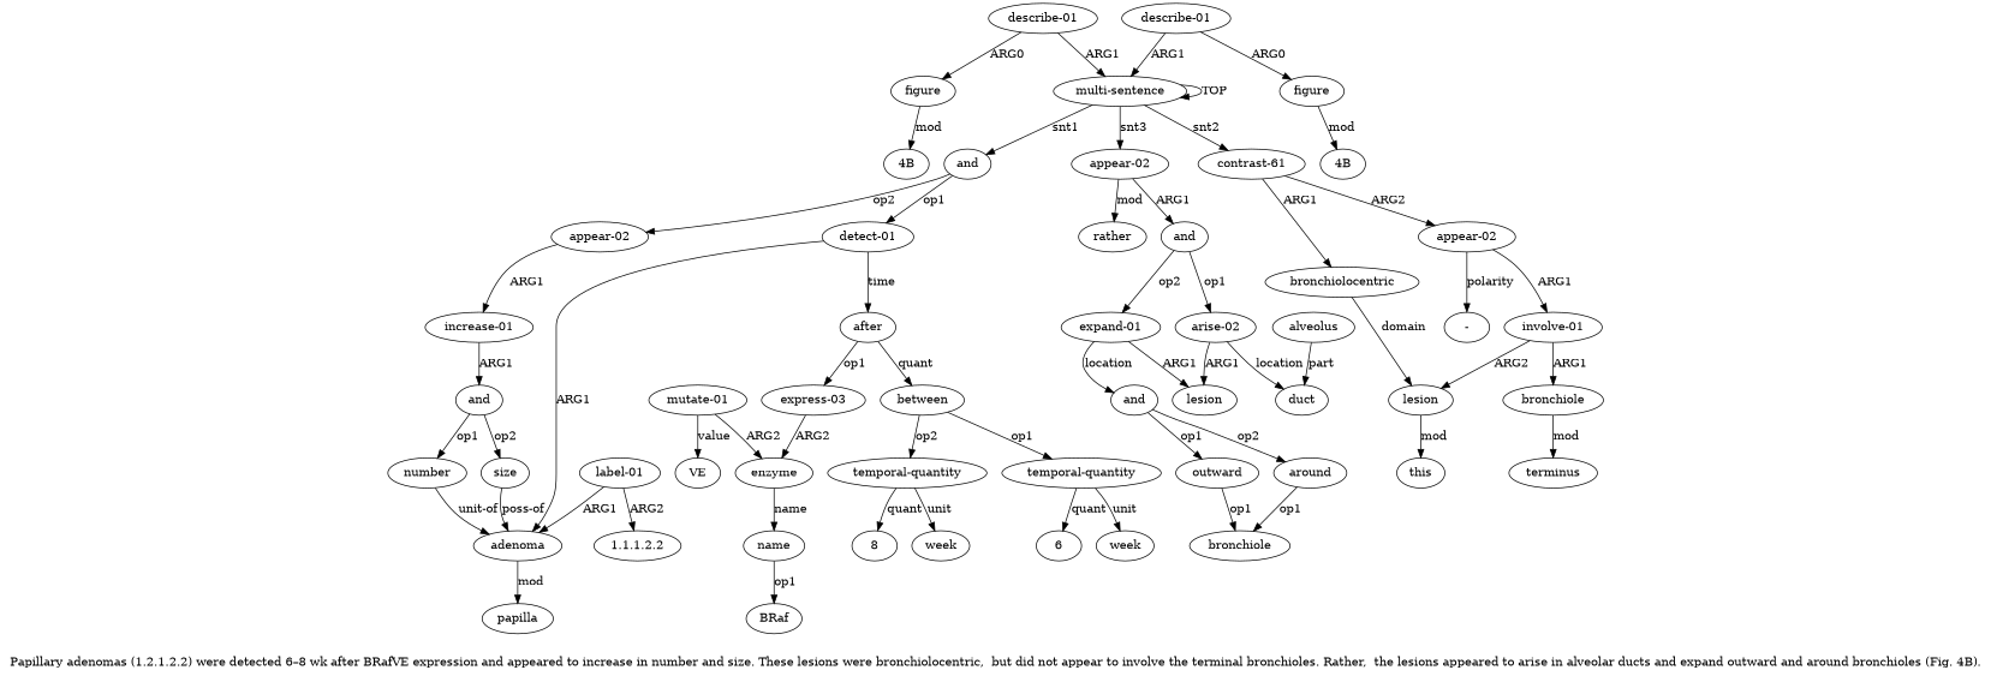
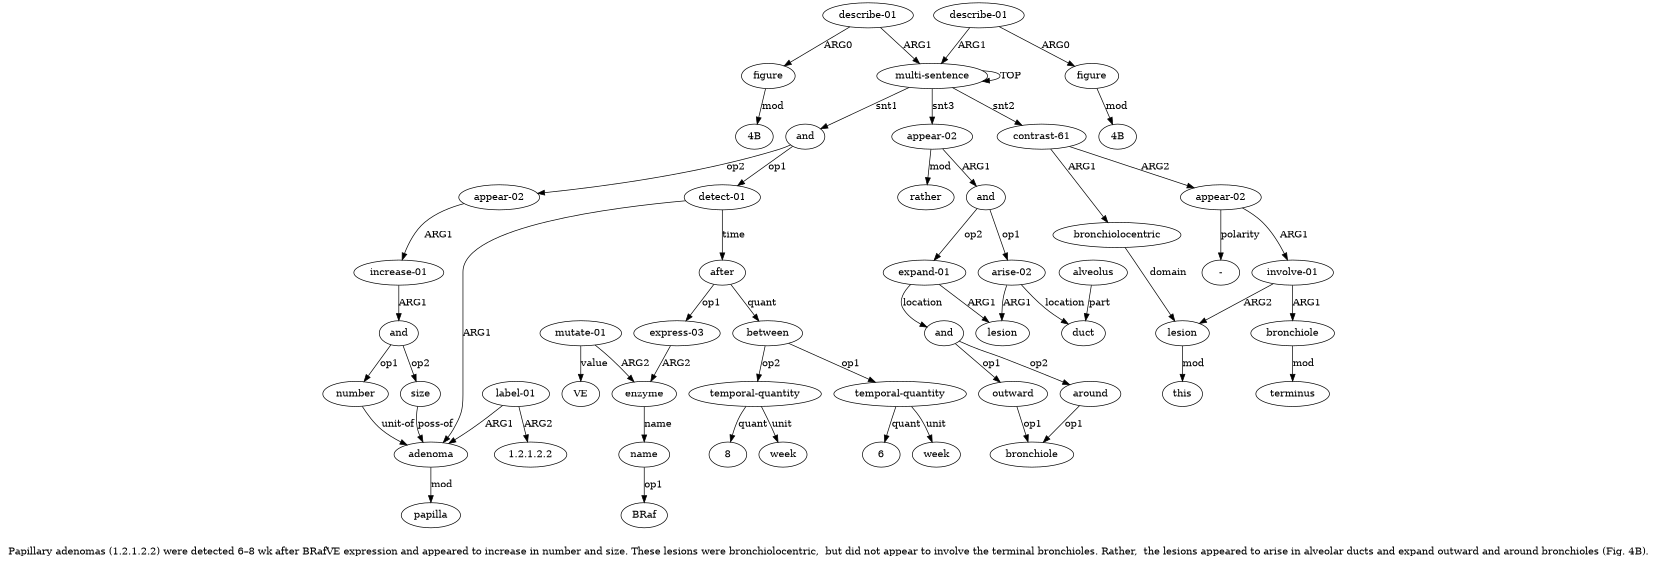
  digraph {
    label="Papillary adenomas (1.2.1.2.2) were detected 6–8 wk after BRafVE expression and appeared to increase in number and size. These lesions were bronchiolocentric,  but did not appear to involve the terminal bronchioles. Rather,  the lesions appeared to arise in alveolar ducts and expand outward and around bronchioles (Fig. 4B)."
    node [color=black gold_ind=-1 gold_label=and test_ind=-1 test_label=and]
    edge [color=black gold_label=ARG1 test_label=ARG1]
    n1 [gold_ind=20 gold_label=size label=size test_ind=20 test_label=size]
    n2 [gold_ind=3 gold_label=adenoma label=adenoma test_ind=3 test_label=adenoma]
    n3 [gold_ind=4 gold_label=papilla label=papilla test_ind=4 test_label=papilla]
    n4 [gold_ind=21 gold_label="describe-01" label="describe-01" test_ind=21 test_label="describe-01"]
    n5 [gold_ind=22 gold_label=figure label=figure test_ind=22 test_label=figure]
    n6 [gold_ind=0 gold_label="multi-sentence" label="multi-sentence" test_ind=0 test_label="multi-sentence"]
    n7 [gold_label="4B" label="4B" test_label="4B"]
    n8 [gold_ind=23 gold_label="contrast-01" label="contrast-61" test_ind=23 test_label="contrast-01"]
    n9 [gold_ind=31 gold_label="appear-02" label="appear-02" test_ind=31 test_label="appear-02"]
    n10 [gold_ind=1 label=and test_ind=1]
    n11 [gold_ind=24 gold_label=bronchiolocentric label=bronchiolocentric test_ind=24 test_label=bronchiolocentric]
    n12 [gold_ind=27 gold_label="appear-02" label="appear-02" test_ind=27 test_label="appear-02"]
    n13 [gold_ind=32 label=and test_ind=32]
    n14 [gold_ind=42 gold_label=rather label=rather test_ind=42 test_label=rather]
    n15 [gold_ind=16 gold_label="appear-02" label="appear-02" test_ind=16 test_label="appear-02"]
    n16 [gold_ind=2 gold_label="detect-01" label="detect-01" test_ind=2 test_label="detect-01"]
    n17 [gold_ind=25 gold_label=lesion label=lesion test_ind=25 test_label=lesion]
    n18 [gold_ind=28 gold_label="involve-01" label="involve-01" test_ind=28 test_label="involve-01"]
    n19 [gold_label="-" label="-" test_label="-"]
    n20 [gold_ind=26 gold_label=this label=this test_ind=26 test_label=this]
    n21 [gold_ind=29 gold_label=bronchiole label=bronchiole test_ind=29 test_label=bronchiole]
    n22 [gold_ind=30 gold_label=terminus label=terminus test_ind=30 test_label=terminus]
    n23 [gold_ind=37 gold_label="expand-01" label="expand-01" test_ind=37 test_label="expand-01"]
    n24 [gold_ind=33 gold_label="arise-02" label="arise-02" test_ind=33 test_label="arise-02"]
    n25 [gold_ind=34 gold_label=lesion label=lesion test_ind=34 test_label=lesion]
    n26 [gold_ind=38 label=and test_ind=38]
    n27 [gold_ind=35 gold_label=duct label=duct test_ind=35 test_label=duct]
    n28 [gold_label=8 label=8 test_label=8]
-   n29 [gold_label="1.2.1.2.2" label="1.1.1.2.2" test_label="1.2.1.2.2"]
+   n29 [gold_label="1.2.1.2.2" label="1.2.1.2.2" test_label="1.2.1.2.2"]
    n30 [gold_ind=39 gold_label=outward label=outward test_ind=39 test_label=outward]
    n31 [gold_ind=41 gold_label=around label=around test_ind=41 test_label=around]
    n32 [gold_ind=40 gold_label=bronchiole label=bronchiole test_ind=40 test_label=bronchiole]
    n33 [gold_label=6 label=6 test_label=6]
    n34 [gold_ind=36 gold_label=alveolus label=alveolus test_ind=36 test_label=alveolus]
    n35 [gold_ind=15 gold_label=week label=week test_ind=15 test_label=week]
    n36 [gold_ind=14 gold_label="temporal-quantity" label="temporal-quantity" test_ind=14 test_label="temporal-quantity"]
    n37 [gold_ind=17 gold_label="increase-01" label="increase-01" test_ind=17 test_label="increase-01"]
    n38 [gold_ind=18 label=and test_ind=18]
    n39 [gold_ind=19 gold_label=number label=number test_ind=19 test_label=number]
    n40 [gold_ind=11 gold_label=between label=between test_ind=11 test_label=between]
    n41 [gold_ind=12 gold_label="temporal-quantity" label="temporal-quantity" test_ind=12 test_label="temporal-quantity"]
    n42 [gold_ind=13 gold_label=week label=week test_ind=13 test_label=week]
    n43 [gold_ind=10 gold_label="mutate-01" label="mutate-01" test_ind=10 test_label="mutate-01"]
    n44 [gold_ind=8 gold_label=enzyme label=enzyme test_ind=8 test_label=enzyme]
    n45 [gold_label=VE label=VE test_label=VE]
    n46 [gold_ind=9 gold_label=name label=name test_ind=9 test_label=name]
    n47 [gold_label=BRaf label=BRaf test_label=BRaf]
    n48 [gold_ind=6 gold_label=after label=after test_ind=6 test_label=after]
    n49 [gold_ind=7 gold_label="express-03" label="express-03" test_ind=7 test_label="express-03"]
    n50 [gold_ind=5 gold_label="label-01" label="label-01" test_ind=5 test_label="label-01"]
    n51 [gold_label="4B" label="4B" test_label="4B"]
    n52 [gold_ind=44 gold_label=figure label=figure test_ind=44 test_label=figure]
    n53 [gold_ind=43 gold_label="describe-01" label="describe-01" test_ind=43 test_label="describe-01"]
    n1 -> n2 [gold_label="poss-of" label="poss-of" test_label="poss-of"]
    n2 -> n3 [gold_label=mod label=mod test_label=mod]
    n4 -> n5 [gold_label=ARG0 label=ARG0 test_label=ARG0]
    n4 -> n6 [label=ARG1]
    n5 -> n7 [gold_label=mod label=mod test_label=mod]
    n6 -> n6 [gold_label=TOP label=TOP test_label=TOP]
    n6 -> n8 [gold_label=snt2 label=snt2 test_label=snt2]
    n6 -> n9 [gold_label=snt3 label=snt3 test_label=snt3]
    n6 -> n10 [gold_label=snt1 label=snt1 test_label=snt1]
    n8 -> n11 [label=ARG1]
    n8 -> n12 [gold_label=ARG2 label=ARG2 test_label=ARG2]
    n9 -> n13 [label=ARG1]
    n9 -> n14 [gold_label=mod label=mod test_label=mod]
    n10 -> n15 [gold_label=op2 label=op2 test_label=op2]
    n10 -> n16 [gold_label=op1 label=op1 test_label=op1]
    n11 -> n17 [gold_label=domain label=domain test_label=domain]
    n12 -> n18 [label=ARG1]
    n12 -> n19 [gold_label=polarity label=polarity test_label=polarity]
    n13 -> n23 [gold_label=op2 label=op2 test_label=op2]
    n13 -> n24 [gold_label=op1 label=op1 test_label=op1]
    n15 -> n37 [label=ARG1]
    n16 -> n2 [label=ARG1]
    n16 -> n48 [gold_label=time label=time test_label=time]
    n17 -> n20 [gold_label=mod label=mod test_label=mod]
    n18 -> n17 [gold_label=ARG2 label=ARG2 test_label=ARG2]
    n18 -> n21 [label=ARG1]
    n21 -> n22 [gold_label=mod label=mod test_label=mod]
    n23 -> n25 [label=ARG1]
    n23 -> n26 [gold_label=location label=location test_label=location]
    n24 -> n25 [label=ARG1]
    n24 -> n27 [gold_label=location label=location test_label=location]
    n26 -> n30 [gold_label=op1 label=op1 test_label=op1]
    n26 -> n31 [gold_label=op2 label=op2 test_label=op2]
    n30 -> n32 [gold_label=op1 label=op1 test_label=op1]
    n31 -> n32 [gold_label=op1 label=op1 test_label=op1]
    n34 -> n27 [gold_label=part label=part test_label=part]
    n36 -> n28 [gold_label=quant label=quant test_label=quant]
    n36 -> n35 [gold_label=unit label=unit test_label=unit]
    n37 -> n38 [label=ARG1]
    n38 -> n1 [gold_label=op2 label=op2 test_label=op2]
    n38 -> n39 [gold_label=op1 label=op1 test_label=op1]
    n39 -> n2 [gold_label="quant-of" label="unit-of" test_label="quant-of"]
    n40 -> n36 [gold_label=op2 label=op2 test_label=op2]
    n40 -> n41 [gold_label=op1 label=op1 test_label=op1]
    n41 -> n33 [gold_label=quant label=quant test_label=quant]
    n41 -> n42 [gold_label=unit label=unit test_label=unit]
    n43 -> n44 [gold_label=ARG2 label=ARG2 test_label=ARG2]
    n43 -> n45 [gold_label=value label=value test_label=value]
    n44 -> n46 [gold_label=name label=name test_label=name]
    n46 -> n47 [gold_label=op1 label=op1 test_label=op1]
    n48 -> n40 [gold_label=quant label=quant test_label=quant]
    n48 -> n49 [gold_label=op1 label=op1 test_label=op1]
    n49 -> n44 [gold_label=ARG2 label=ARG2 test_label=ARG2]
    n50 -> n2 [label=ARG1]
    n50 -> n29 [gold_label=ARG2 label=ARG2 test_label=ARG2]
    n52 -> n51 [gold_label=mod label=mod test_label=mod]
    n53 -> n6 [label=ARG1]
    n53 -> n52 [gold_label=ARG0 label=ARG0 test_label=ARG0]
  }
